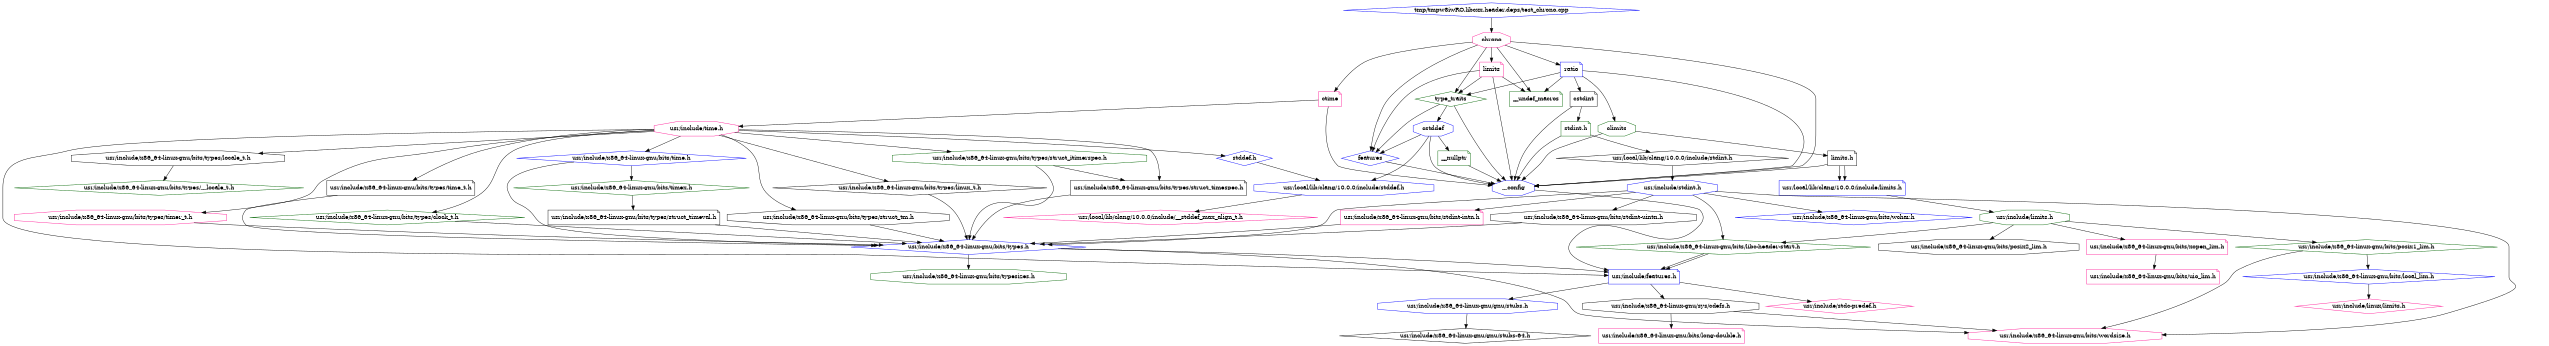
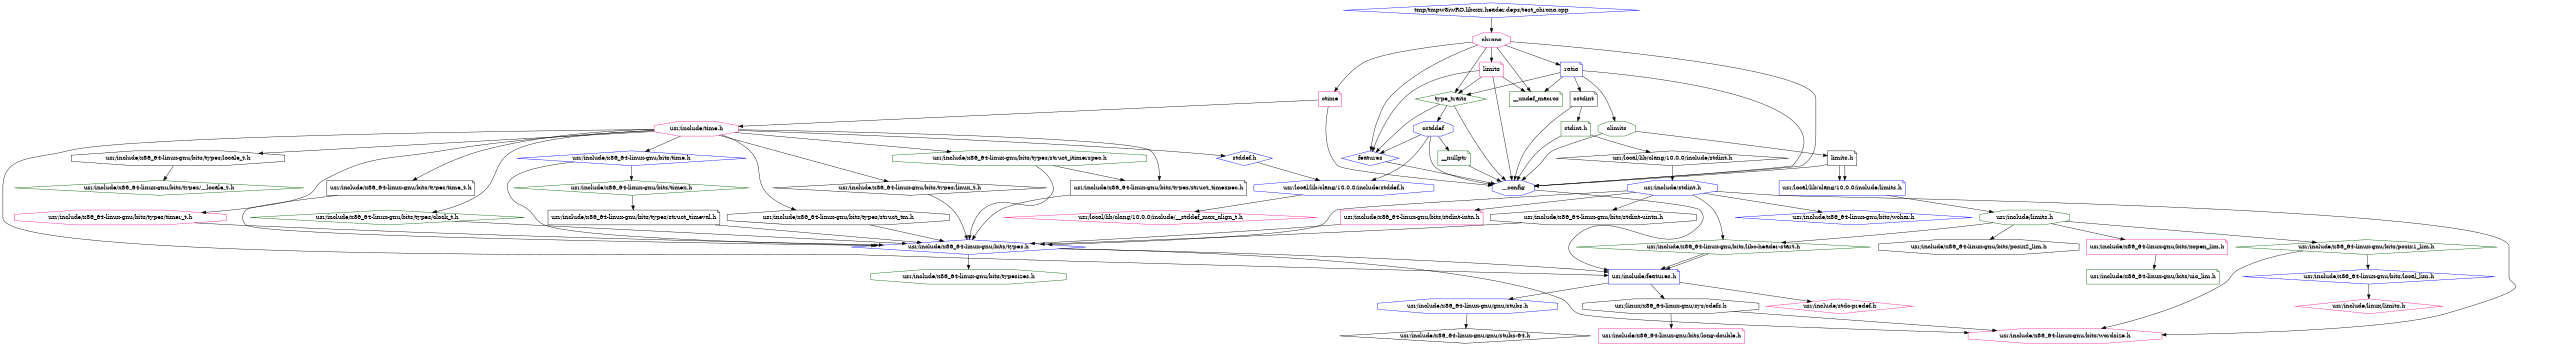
  digraph {
    node [color=blue shape=diamond]
    n1 [color=deeppink label=chrono shape=octagon]
    n2 [label=__config shape=octagon]
    n3 [color=deeppink label=ctime shape=note]
    n4 [color=darkgreen label=type_traits]
    n5 [label=features]
    n6 [label=ratio shape=note]
    n7 [color=darkgreen label=__undef_macros shape=note]
    n8 [color=deeppink label=limits shape=note]
    n9 [label="usr/include/features.h" shape=note]
    n10 [color=deeppink label="usr/include/time.h" shape=octagon]
    n11 [label=cstddef shape=octagon]
    n12 [color=black label=cstdint shape=note]
    n13 [color=darkgreen label=climits shape=octagon]
    n14 [label="tmp/tmpw8iwRO.libcxx.header.deps/test_chrono.cpp"]
    n15 [color=deeppink label="usr/include/stdc-predef.h"]
-   n16 [color=black label="usr/include/x86_64-linux-gnu/sys/cdefs.h" shape=octagon]
+   n16 [color=black label="usr/linux/x86_64-linux-gnu/sys/cdefs.h" shape=octagon]
    n17 [label="usr/include/x86_64-linux-gnu/gnu/stubs.h" shape=octagon]
    n18 [color=deeppink label="usr/include/x86_64-linux-gnu/bits/wordsize.h" shape=octagon]
    n19 [color=deeppink label="usr/include/x86_64-linux-gnu/bits/long-double.h" shape=note]
    n20 [color=black label="usr/include/x86_64-linux-gnu/gnu/stubs-64.h"]
    n21 [label="stddef.h"]
    n22 [label="usr/include/x86_64-linux-gnu/bits/time.h"]
    n23 [color=darkgreen label="usr/include/x86_64-linux-gnu/bits/types/clock_t.h"]
    n24 [color=black label="usr/include/x86_64-linux-gnu/bits/types/time_t.h" shape=note]
    n25 [color=black label="usr/include/x86_64-linux-gnu/bits/types/struct_tm.h" shape=octagon]
    n26 [color=black label="usr/include/x86_64-linux-gnu/bits/types/struct_timespec.h" shape=note]
    n27 [color=black label="usr/include/x86_64-linux-gnu/bits/types/linux_t.h"]
    n28 [color=deeppink label="usr/include/x86_64-linux-gnu/bits/types/timer_t.h" shape=octagon]
    n29 [color=darkgreen label="usr/include/x86_64-linux-gnu/bits/types/struct_itimerspec.h" shape=octagon]
    n30 [color=black label="usr/include/x86_64-linux-gnu/bits/types/locale_t.h" shape=octagon]
    n31 [label="usr/local/lib/clang/10.0.0/include/stddef.h" shape=octagon]
    n32 [label="usr/include/x86_64-linux-gnu/bits/types.h"]
    n33 [color=darkgreen label="usr/include/x86_64-linux-gnu/bits/timex.h"]
    n34 [color=darkgreen label="usr/include/x86_64-linux-gnu/bits/types/__locale_t.h"]
    n35 [color=deeppink label="usr/local/lib/clang/10.0.0/include/__stddef_max_align_t.h"]
    n36 [color=darkgreen label="usr/include/x86_64-linux-gnu/bits/typesizes.h" shape=octagon]
    n37 [color=black label="usr/include/x86_64-linux-gnu/bits/types/struct_timeval.h" shape=note]
    n38 [color=darkgreen label=__nullptr shape=note]
    n39 [color=darkgreen label="stdint.h" shape=note]
    n40 [color=black label="limits.h" shape=note]
    n41 [color=black label="usr/local/lib/clang/10.0.0/include/stdint.h"]
    n42 [label="usr/include/stdint.h" shape=octagon]
    n43 [color=darkgreen label="usr/include/x86_64-linux-gnu/bits/libc-header-start.h"]
    n44 [label="usr/include/x86_64-linux-gnu/bits/wchar.h"]
    n45 [color=deeppink label="usr/include/x86_64-linux-gnu/bits/stdint-intn.h" shape=note]
    n46 [color=black label="usr/include/x86_64-linux-gnu/bits/stdint-uintn.h" shape=octagon]
    n47 [label="usr/local/lib/clang/10.0.0/include/limits.h" shape=note]
    n48 [color=darkgreen label="usr/include/limits.h" shape=octagon]
    n49 [color=darkgreen label="usr/include/x86_64-linux-gnu/bits/posix1_lim.h"]
    n50 [color=black label="usr/include/x86_64-linux-gnu/bits/posix2_lim.h" shape=octagon]
    n51 [color=deeppink label="usr/include/x86_64-linux-gnu/bits/xopen_lim.h" shape=note]
    n52 [label="usr/include/x86_64-linux-gnu/bits/local_lim.h"]
-   n53 [color=deeppink label="usr/include/x86_64-linux-gnu/bits/uio_lim.h" shape=note]
+   n53 [color=darkgreen label="usr/include/x86_64-linux-gnu/bits/uio_lim.h" shape=note]
    n54 [color=deeppink label="usr/include/linux/limits.h"]
    n1 -> n2
    n1 -> n3
    n1 -> n4
    n1 -> n5
    n1 -> n6
    n1 -> n7
    n1 -> n8
    n2 -> n9
    n3 -> n2
    n3 -> n10
    n4 -> n2
    n4 -> n5
    n4 -> n11
    n5 -> n2
    n6 -> n2
    n6 -> n4
    n6 -> n7
    n6 -> n12
    n6 -> n13
    n8 -> n2
    n8 -> n4
    n8 -> n5
    n8 -> n7
    n9 -> n15
    n9 -> n16
    n9 -> n17
    n10 -> n9
    n10 -> n21
    n10 -> n22
    n10 -> n23
    n10 -> n24
    n10 -> n25
    n10 -> n26
    n10 -> n27
    n10 -> n28
    n10 -> n29
    n10 -> n30
    n11 -> n2
    n11 -> n5
    n11 -> n31
    n11 -> n38
    n12 -> n2
    n12 -> n39
    n13 -> n2
    n13 -> n40
    n14 -> n1
    n16 -> n18
    n16 -> n19
    n17 -> n20
    n21 -> n31
    n22 -> n32
    n22 -> n33
    n23 -> n32
    n24 -> n32
    n25 -> n32
    n26 -> n32
    n27 -> n32
    n28 -> n32
    n29 -> n26
    n29 -> n32
    n30 -> n34
    n31 -> n35
    n32 -> n9
    n32 -> n18
    n32 -> n36
    n33 -> n37
    n37 -> n32
    n38 -> n2
    n39 -> n2
    n39 -> n41
    n40 -> n2
    n40 -> n47
    n40 -> n47
    n41 -> n42
    n42 -> n18
    n42 -> n32
    n42 -> n43
    n42 -> n44
    n42 -> n45
    n42 -> n46
    n43 -> n9
    n43 -> n9
    n45 -> n32
    n46 -> n32
    n47 -> n48
    n48 -> n43
    n48 -> n49
    n48 -> n50
    n48 -> n51
    n49 -> n18
    n49 -> n52
    n51 -> n53
    n52 -> n54
  }
